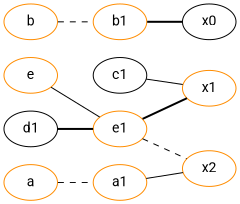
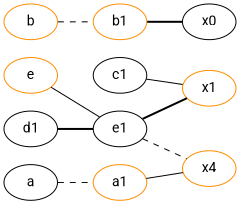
  graph {
    fontname=Roboto
    rankdir=LR
    node [color=darkorange fontname=Roboto labelfontsize=50]
    edge [fontname=Roboto style=solid]
    c1 [color=black]
    x1
    x0 [color=black]
    b1
    d1 [color=black]
-   e1
-   x2
+   e1 [color=black]
+   x2 [label=x4]
    a1
    e
-   a
+   a [color=black]
    b
    c1 -- x1
    b1 -- x0 [style=bold]
    d1 -- e1 [style=bold]
    e1 -- x1 [style=bold]
    e1 -- x2 [style=dashed]
    a1 -- x2
    e -- e1
    a -- a1 [style=dashed]
    b -- b1 [style=dashed]
  }
